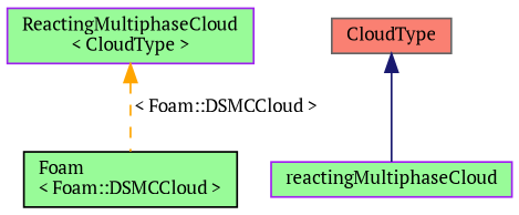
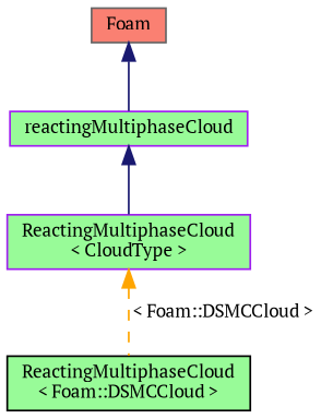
  digraph {
    fontname="PT Serif"
    node [color=purple fillcolor=palegreen fontname="PT Serif" fontsize=10 shape=record style=filled]
    edge [color=midnightblue dir=back fontname="PT Serif" fontsize=10 labelfontname=Helvetica labelfontsize=10 style=solid]
    n1 [fontcolor=black height=0.2 label="ReactingMultiphaseCloud\l\< CloudType \>" width=0.4]
-   n2 [color=black height=0.2 label="Foam\l\< Foam::DSMCCloud \>" width=0.4]
-   n3 [color=gray40 fillcolor=salmon height=0.2 label=CloudType width=0.4]
+   n2 [color=black height=0.2 label="ReactingMultiphaseCloud\l\< Foam::DSMCCloud \>" width=0.4]
+   n3 [color=gray40 fillcolor=salmon height=0.2 label=Foam width=0.4]
    n4 [height=0.2 label=reactingMultiphaseCloud width=0.4]
    n1 -> n2 [color=orange label=" \< Foam::DSMCCloud \>" style=dashed]
    n3 -> n4
+   n4 -> n1
  }
